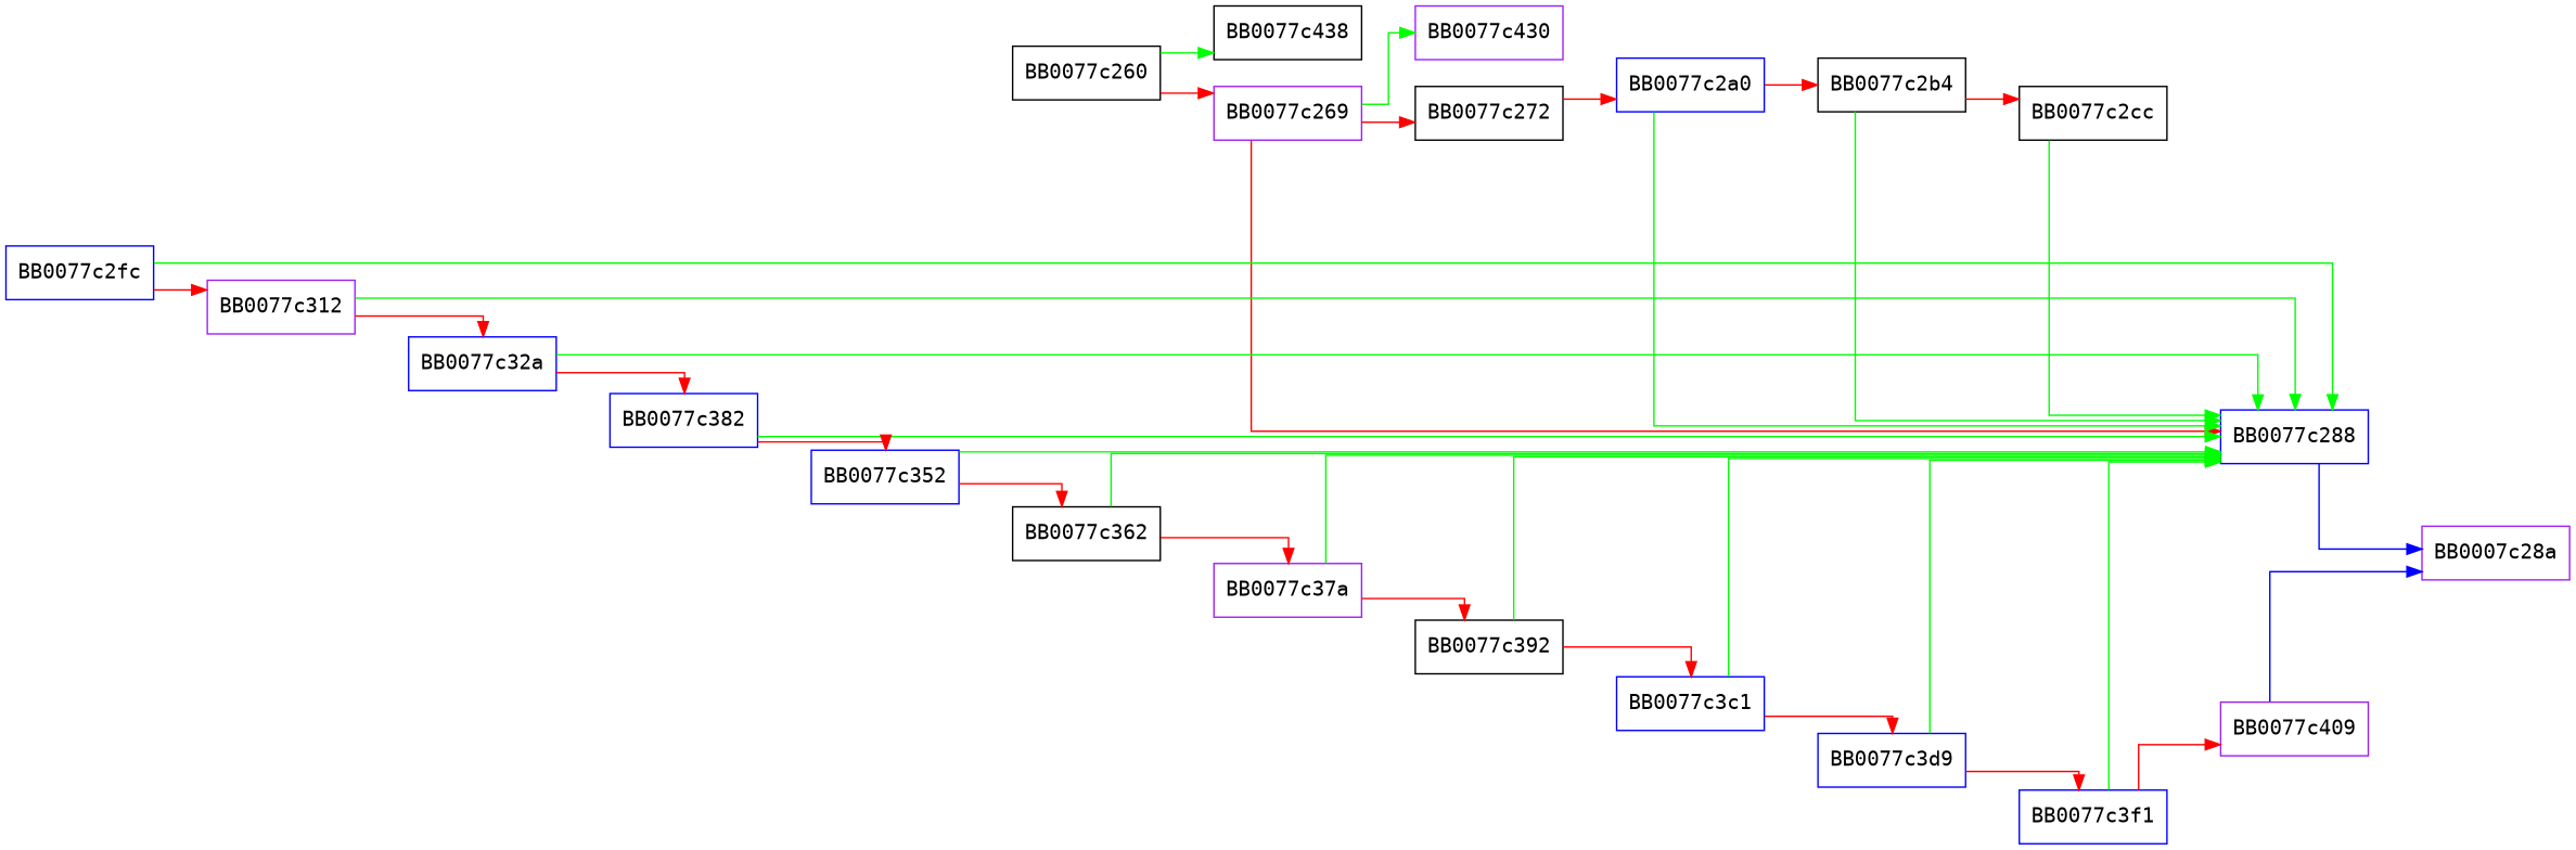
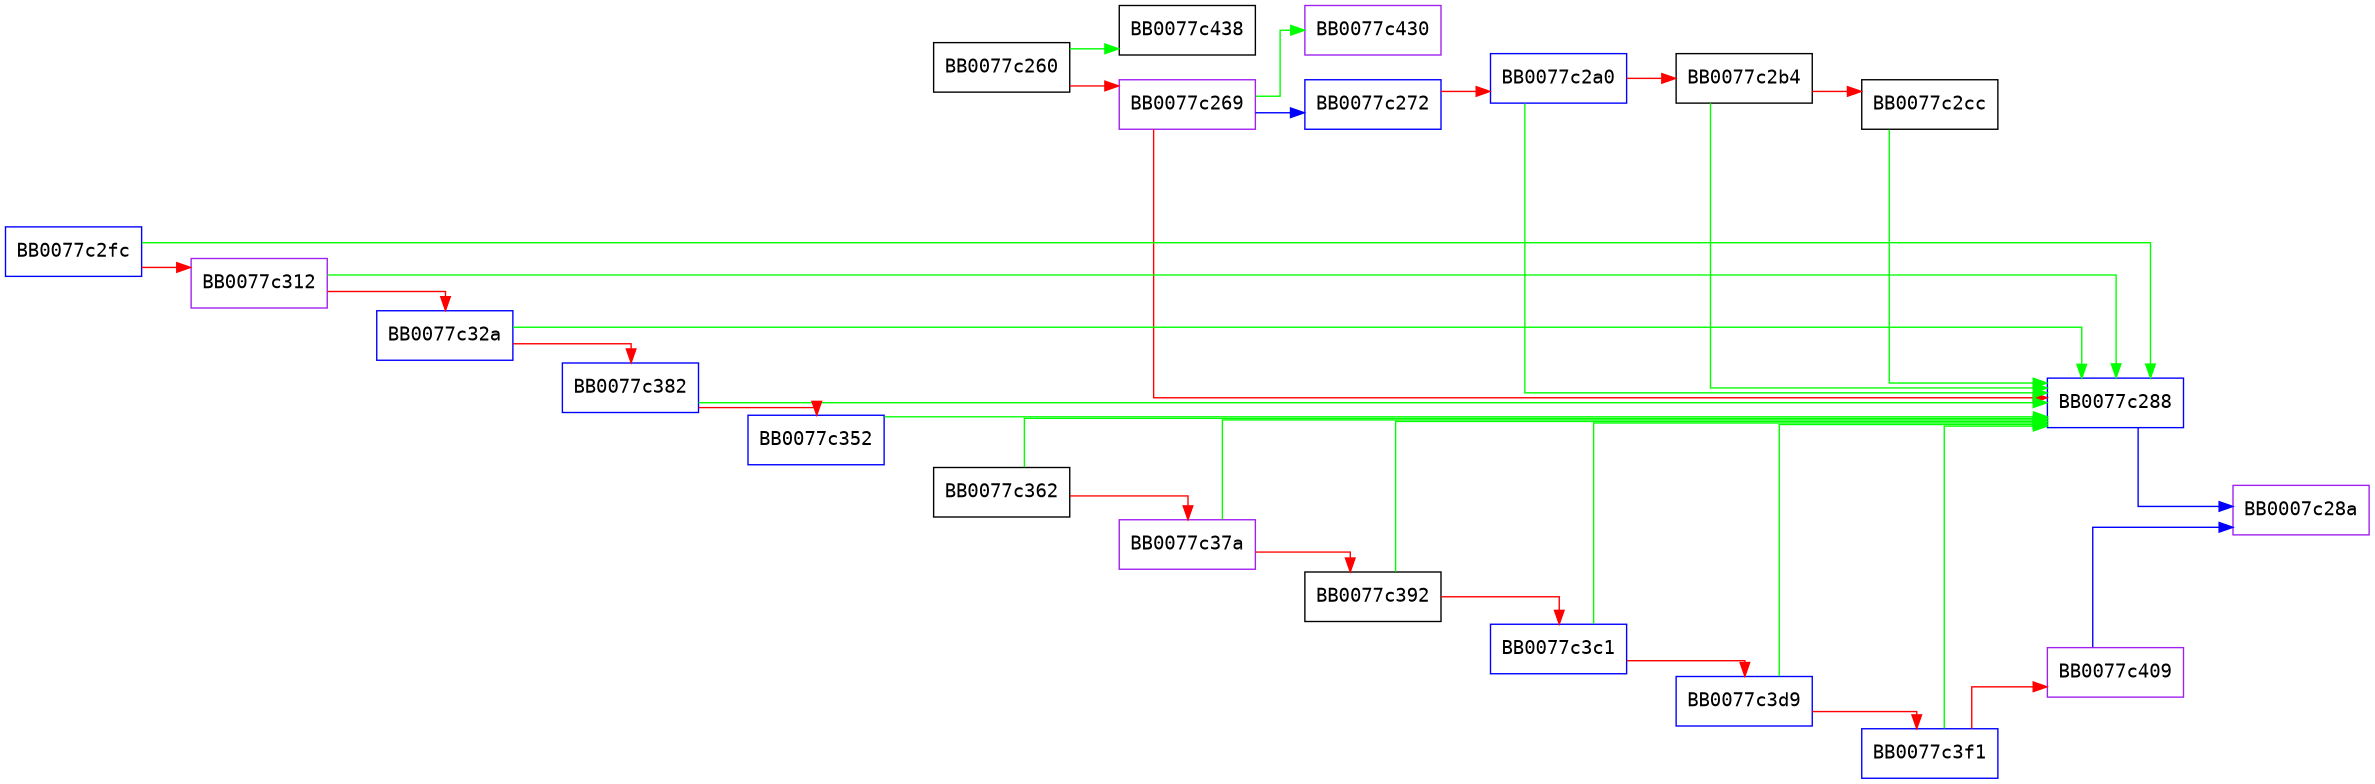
  digraph {
    fontname="DejaVu Sans Mono"
    rankdir=LR
    splines=ortho
    node [color=blue fontname="DejaVu Sans Mono" shape=box]
    edge [color=red fontname="DejaVu Sans Mono"]
    BB0077c260 [color=black]
    BB0077c438 [color=black]
    BB0077c269 [color=purple]
    BB0077c430 [color=purple]
-   BB0077c272 [color=black]
+   BB0077c272
    BB0077c288
    BB0077c2a0
    BB0077c2b4 [color=black]
    n9 [color=purple label=BB0007c28a]
    BB0077c2cc [color=black]
    BB0077c2fc
    BB0077c312 [color=purple]
    BB0077c32a
    n14 [label=BB0077c382]
    BB0077c352
    BB0077c362 [color=black]
    BB0077c37a [color=purple]
    BB0077c392 [color=black]
    BB0077c3c1
    BB0077c3d9
    BB0077c3f1
    BB0077c409 [color=purple]
    BB0077c260 -> BB0077c438 [color=green]
    BB0077c260 -> BB0077c269
    BB0077c269 -> BB0077c430 [color=green]
-   BB0077c269 -> BB0077c272
+   BB0077c269 -> BB0077c272 [color=blue]
    BB0077c269 -> BB0077c288
    BB0077c272 -> BB0077c2a0
    BB0077c288 -> n9 [color=blue]
    BB0077c2a0 -> BB0077c288 [color=green]
    BB0077c2a0 -> BB0077c2b4
    BB0077c2b4 -> BB0077c288 [color=green]
    BB0077c2b4 -> BB0077c2cc
    BB0077c2cc -> BB0077c288 [color=green]
    BB0077c2fc -> BB0077c288 [color=green]
    BB0077c2fc -> BB0077c312
    BB0077c312 -> BB0077c288 [color=green]
    BB0077c312 -> BB0077c32a
    BB0077c32a -> BB0077c288 [color=green]
    BB0077c32a -> n14
    n14 -> BB0077c288 [color=green]
    n14 -> BB0077c352
    BB0077c352 -> BB0077c288 [color=green]
-   BB0077c352 -> BB0077c362
    BB0077c362 -> BB0077c288 [color=green]
    BB0077c362 -> BB0077c37a
    BB0077c37a -> BB0077c288 [color=green]
    BB0077c37a -> BB0077c392
    BB0077c392 -> BB0077c288 [color=green]
    BB0077c392 -> BB0077c3c1
    BB0077c3c1 -> BB0077c288 [color=green]
    BB0077c3c1 -> BB0077c3d9
    BB0077c3d9 -> BB0077c288 [color=green]
    BB0077c3d9 -> BB0077c3f1
    BB0077c3f1 -> BB0077c288 [color=green]
    BB0077c3f1 -> BB0077c409
    BB0077c409 -> n9 [color=blue]
  }
